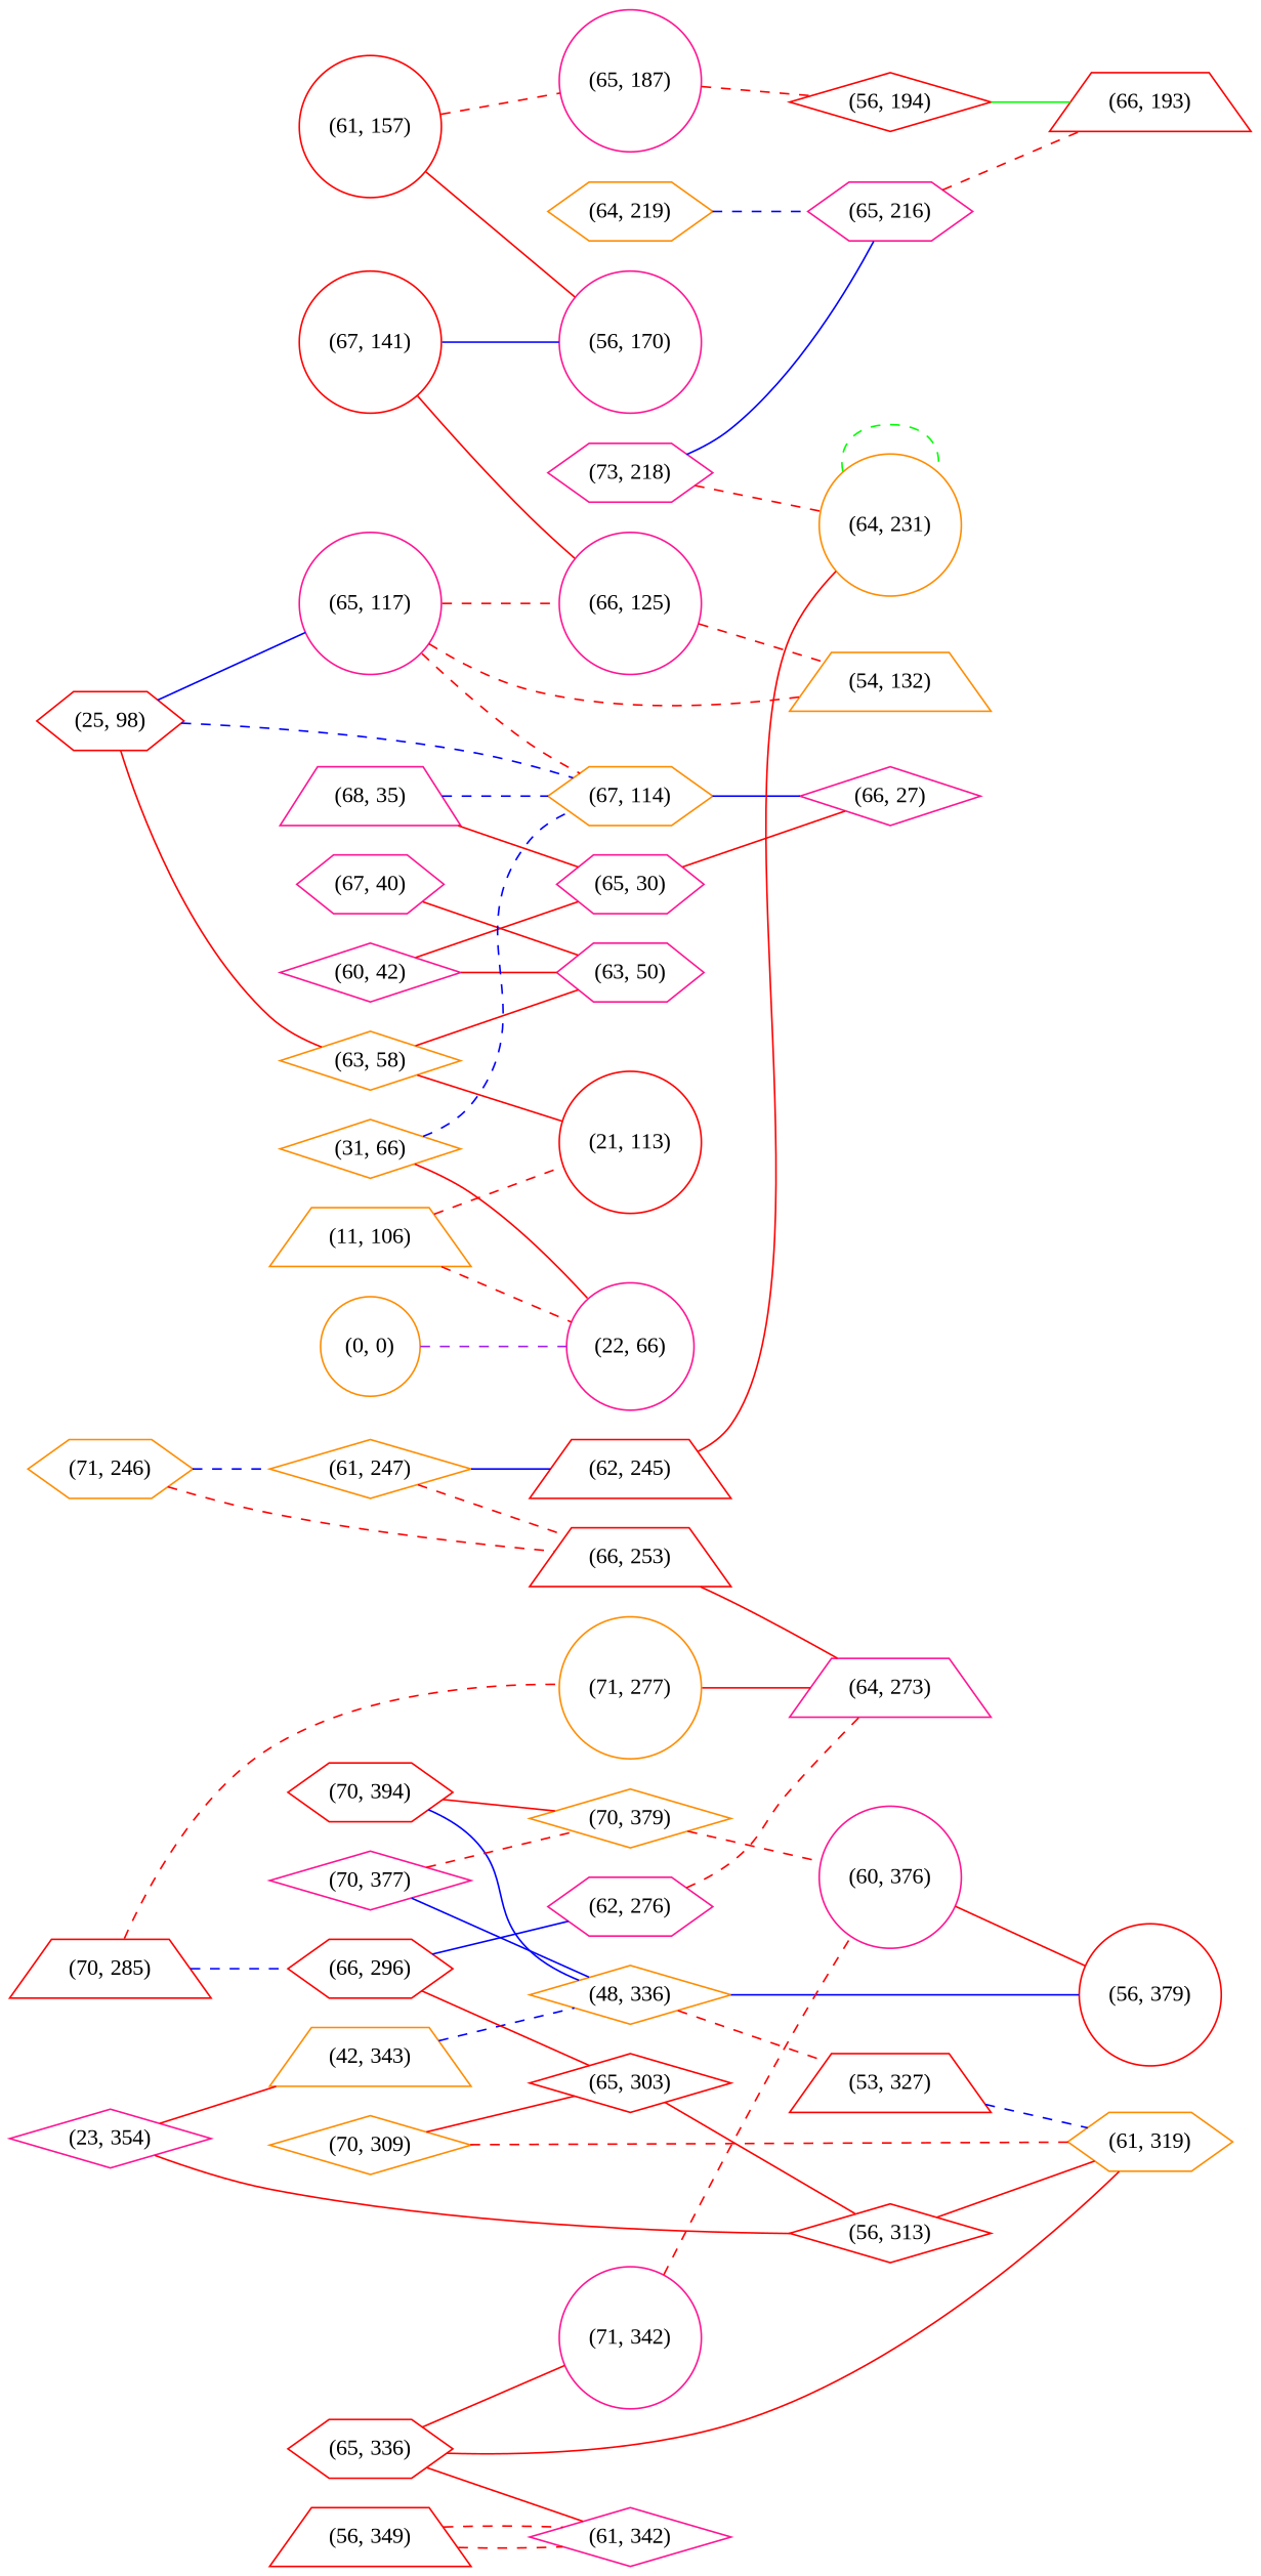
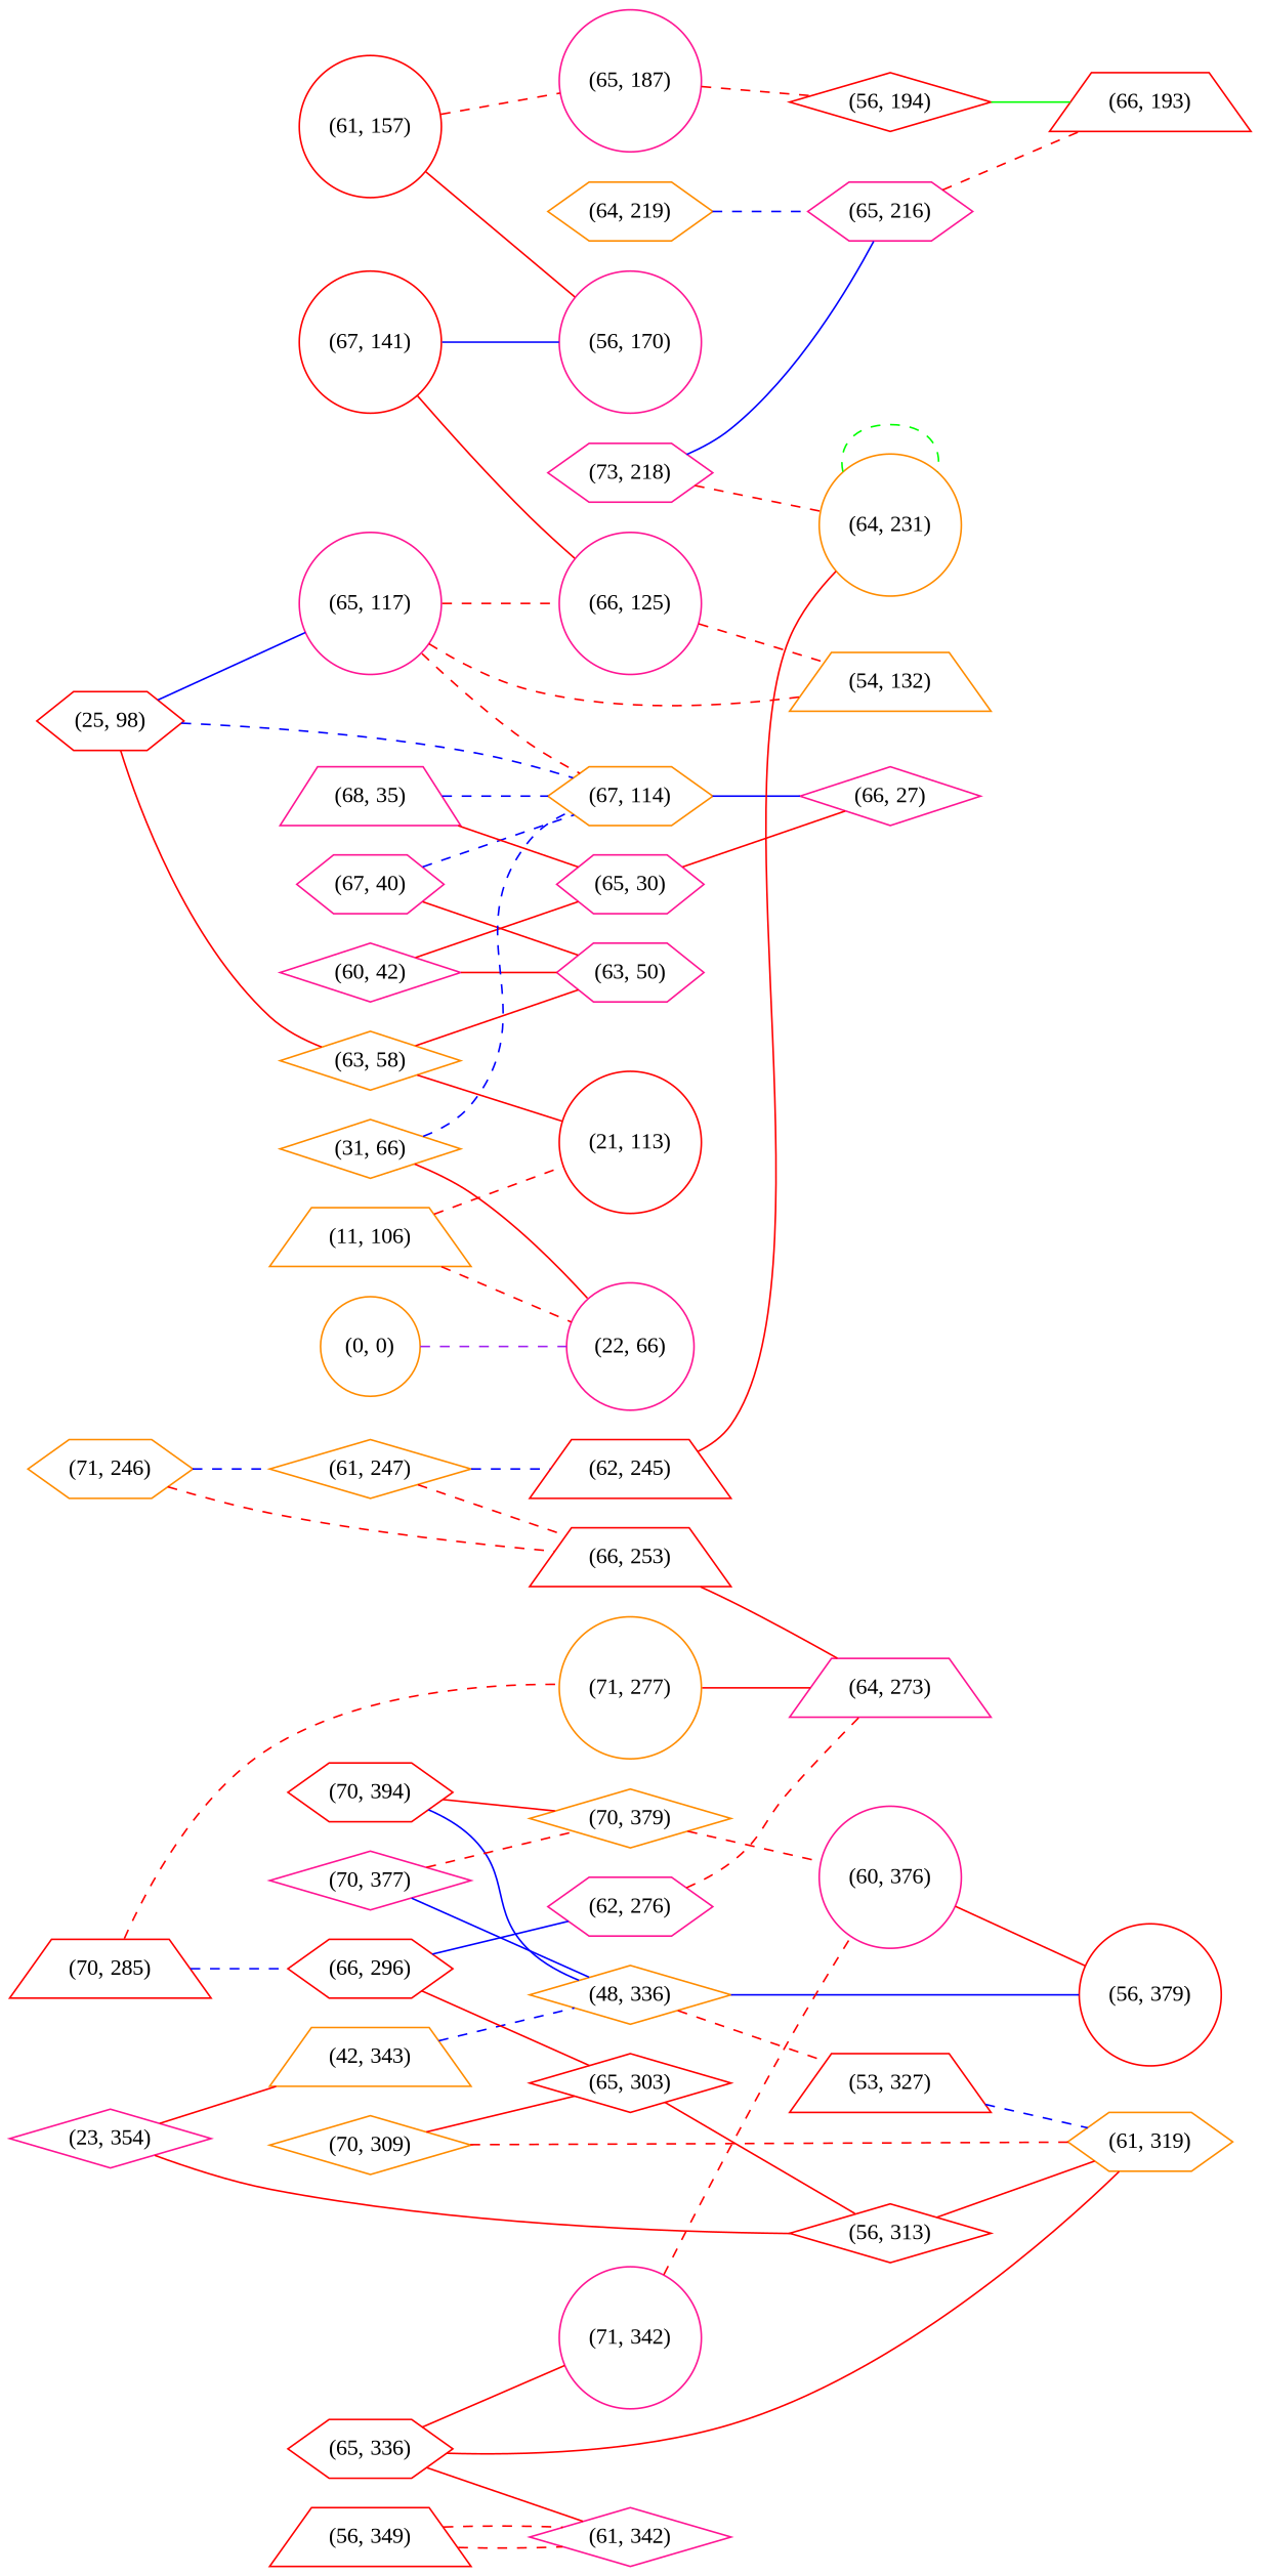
  graph {
    fontname="Liberation Serif"
    rankdir=LR
    node [color=deeppink fontname="Liberation Serif" shape=hexagon]
    edge [color=red fontname="Liberation Serif" style=solid weight=1]
    "(73, 218)"
    "(65, 216)"
    "(64, 231)" [color=darkorange shape=circle]
    "(66, 193)" [color=red shape=trapezium]
    "(11, 106)" [color=darkorange shape=trapezium]
    "(21, 113)" [color=red shape=circle]
    "(22, 66)" [shape=circle]
    "(70, 394)" [color=red]
    "(48, 336)" [color=darkorange shape=diamond]
    "(70, 379)" [color=darkorange shape=diamond]
    "(53, 327)" [color=red shape=trapezium]
    "(56, 379)" [color=red shape=circle]
    "(60, 376)" [shape=circle]
    "(61, 157)" [color=red shape=circle]
    "(65, 187)" [shape=circle]
    "(56, 170)" [shape=circle]
    "(56, 194)" [color=red shape=diamond]
    "(67, 141)" [color=red shape=circle]
    "(66, 125)" [shape=circle]
    "(54, 132)" [color=darkorange shape=trapezium]
    "(60, 42)" [shape=diamond]
    "(65, 30)"
    "(63, 50)"
    "(66, 27)" [shape=diamond]
    "(64, 219)" [color=darkorange]
    "(23, 354)" [shape=diamond]
    "(56, 313)" [color=red shape=diamond]
    "(42, 343)" [color=darkorange shape=trapezium]
    "(61, 319)" [color=darkorange]
    "(67, 40)"
    "(67, 114)" [color=darkorange]
    "(70, 377)" [shape=diamond]
    "(61, 247)" [color=darkorange shape=diamond]
    "(66, 253)" [color=red shape=trapezium]
    "(62, 245)" [color=red shape=trapezium]
    "(64, 273)" [shape=trapezium]
    "(68, 35)" [shape=trapezium]
    "(25, 98)" [color=red]
    "(65, 117)" [shape=circle]
    "(63, 58)" [color=darkorange shape=diamond]
    "(70, 285)" [color=red shape=trapezium]
    "(66, 296)" [color=red]
    "(71, 277)" [color=darkorange shape=circle]
    "(65, 303)" [color=red shape=diamond]
    "(62, 276)"
    "(65, 336)" [color=red]
    "(71, 342)" [shape=circle]
    "(61, 342)" [shape=diamond]
    "(70, 309)" [color=darkorange shape=diamond]
    "(31, 66)" [color=darkorange shape=diamond]
    "(0, 0)" [color=darkorange shape=circle]
    "(71, 246)" [color=darkorange]
    "(56, 349)" [color=red shape=trapezium]
    "(73, 218)" -- "(65, 216)" [color=blue weight=3]
    "(73, 218)" -- "(64, 231)" [style=dashed]
    "(65, 216)" -- "(66, 193)" [style=dashed]
    "(64, 231)" -- "(64, 231)" [color=green style=dashed weight=2]
    "(11, 106)" -- "(21, 113)" [style=dashed]
    "(11, 106)" -- "(22, 66)" [style=dashed]
    "(70, 394)" -- "(48, 336)" [color=blue weight=3]
    "(70, 394)" -- "(70, 379)"
    "(48, 336)" -- "(53, 327)" [style=dashed]
    "(48, 336)" -- "(56, 379)" [color=blue weight=3]
    "(70, 379)" -- "(60, 376)" [style=dashed]
    "(53, 327)" -- "(61, 319)" [color=blue style=dashed weight=3]
    "(60, 376)" -- "(56, 379)"
    "(61, 157)" -- "(65, 187)" [style=dashed]
    "(61, 157)" -- "(56, 170)"
    "(65, 187)" -- "(56, 194)" [style=dashed]
    "(56, 194)" -- "(66, 193)" [color=green weight=2]
    "(67, 141)" -- "(56, 170)" [color=blue weight=3]
    "(67, 141)" -- "(66, 125)"
    "(66, 125)" -- "(54, 132)" [style=dashed]
    "(60, 42)" -- "(65, 30)"
    "(60, 42)" -- "(63, 50)"
    "(65, 30)" -- "(66, 27)"
    "(64, 219)" -- "(65, 216)" [color=blue style=dashed weight=3]
    "(23, 354)" -- "(56, 313)"
    "(23, 354)" -- "(42, 343)"
    "(56, 313)" -- "(61, 319)"
    "(42, 343)" -- "(48, 336)" [color=blue style=dashed weight=3]
    "(67, 40)" -- "(63, 50)"
+   "(67, 40)" -- "(67, 114)" [color=blue style=dashed weight=3]
    "(67, 114)" -- "(66, 27)" [color=blue weight=3]
    "(70, 377)" -- "(48, 336)" [color=blue weight=3]
    "(70, 377)" -- "(70, 379)" [style=dashed]
    "(61, 247)" -- "(66, 253)" [style=dashed]
-   "(61, 247)" -- "(62, 245)" [color=blue weight=3]
+   "(61, 247)" -- "(62, 245)" [color=blue style=dashed weight=3]
    "(66, 253)" -- "(64, 273)"
    "(62, 245)" -- "(64, 231)"
    "(68, 35)" -- "(65, 30)"
    "(68, 35)" -- "(67, 114)" [color=blue style=dashed weight=3]
    "(25, 98)" -- "(67, 114)" [color=blue style=dashed weight=3]
    "(25, 98)" -- "(65, 117)" [color=blue weight=3]
    "(25, 98)" -- "(63, 58)"
    "(65, 117)" -- "(66, 125)" [style=dashed]
    "(65, 117)" -- "(54, 132)" [style=dashed]
    "(65, 117)" -- "(67, 114)" [style=dashed]
    "(63, 58)" -- "(21, 113)"
    "(63, 58)" -- "(63, 50)"
    "(70, 285)" -- "(66, 296)" [color=blue style=dashed weight=3]
    "(70, 285)" -- "(71, 277)" [style=dashed]
    "(66, 296)" -- "(65, 303)"
    "(66, 296)" -- "(62, 276)" [color=blue weight=3]
    "(71, 277)" -- "(64, 273)"
    "(65, 303)" -- "(56, 313)"
    "(62, 276)" -- "(64, 273)" [style=dashed]
    "(65, 336)" -- "(61, 319)"
    "(65, 336)" -- "(71, 342)"
    "(65, 336)" -- "(61, 342)"
    "(71, 342)" -- "(60, 376)" [style=dashed]
    "(70, 309)" -- "(61, 319)" [style=dashed]
    "(70, 309)" -- "(65, 303)"
    "(31, 66)" -- "(22, 66)"
    "(31, 66)" -- "(67, 114)" [color=blue style=dashed weight=3]
    "(0, 0)" -- "(22, 66)" [color=purple style=dashed weight=4]
    "(71, 246)" -- "(61, 247)" [color=blue style=dashed weight=3]
    "(71, 246)" -- "(66, 253)" [style=dashed]
    "(56, 349)" -- "(61, 342)" [style=dashed]
    "(56, 349)" -- "(61, 342)" [style=dashed]
  }
